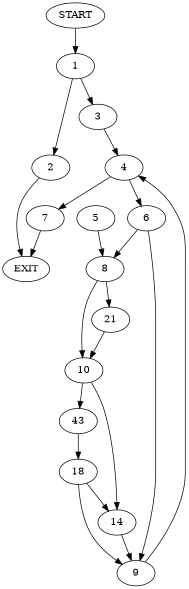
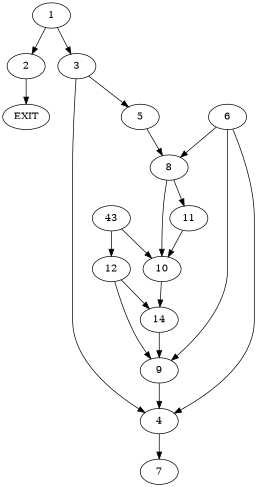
  digraph {
-   n1 [label=START]
    1
    2
    3
    n5 [label=EXIT]
    4
    5
    6
    7
    8
    9
    10
-   11 [label=21]
+   11
    n14 [label=43]
    14
-   12 [label=18]
-   n1 -> 1
+   12
    1 -> 2
    1 -> 3
    2 -> n5
    3 -> 4
-   4 -> 6
+   3 -> 5
+   6 -> 4
    4 -> 7
    5 -> 8
    6 -> 8
    6 -> 9
-   7 -> n5
    8 -> 10
    8 -> 11
    9 -> 4
-   10 -> n14
+   n14 -> 10
    10 -> 14
    11 -> 10
    n14 -> 12
    14 -> 9
    12 -> 9
    12 -> 14
  }
